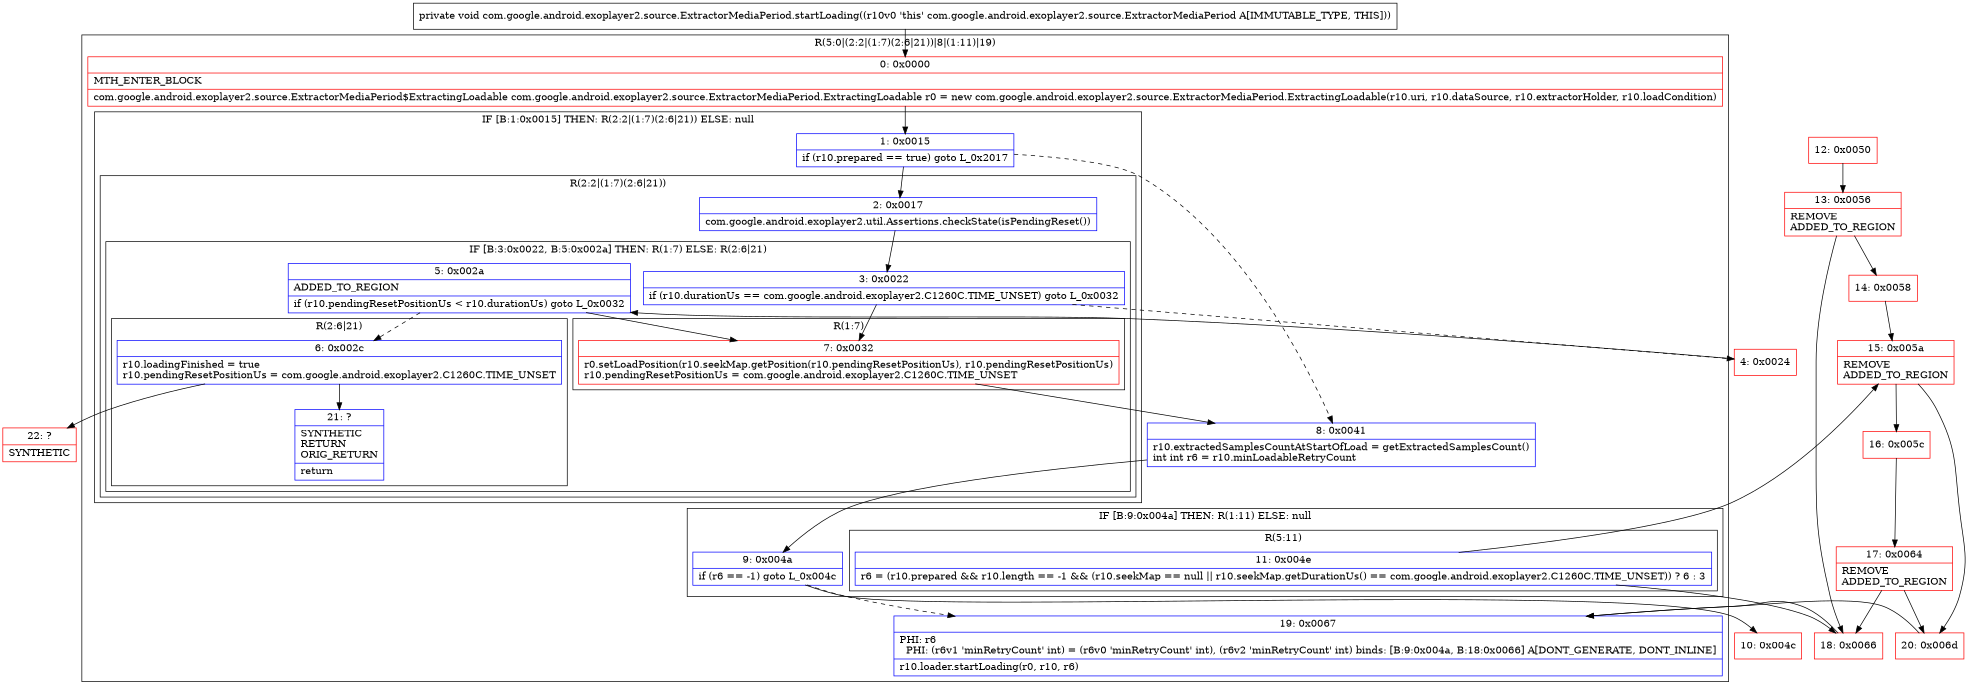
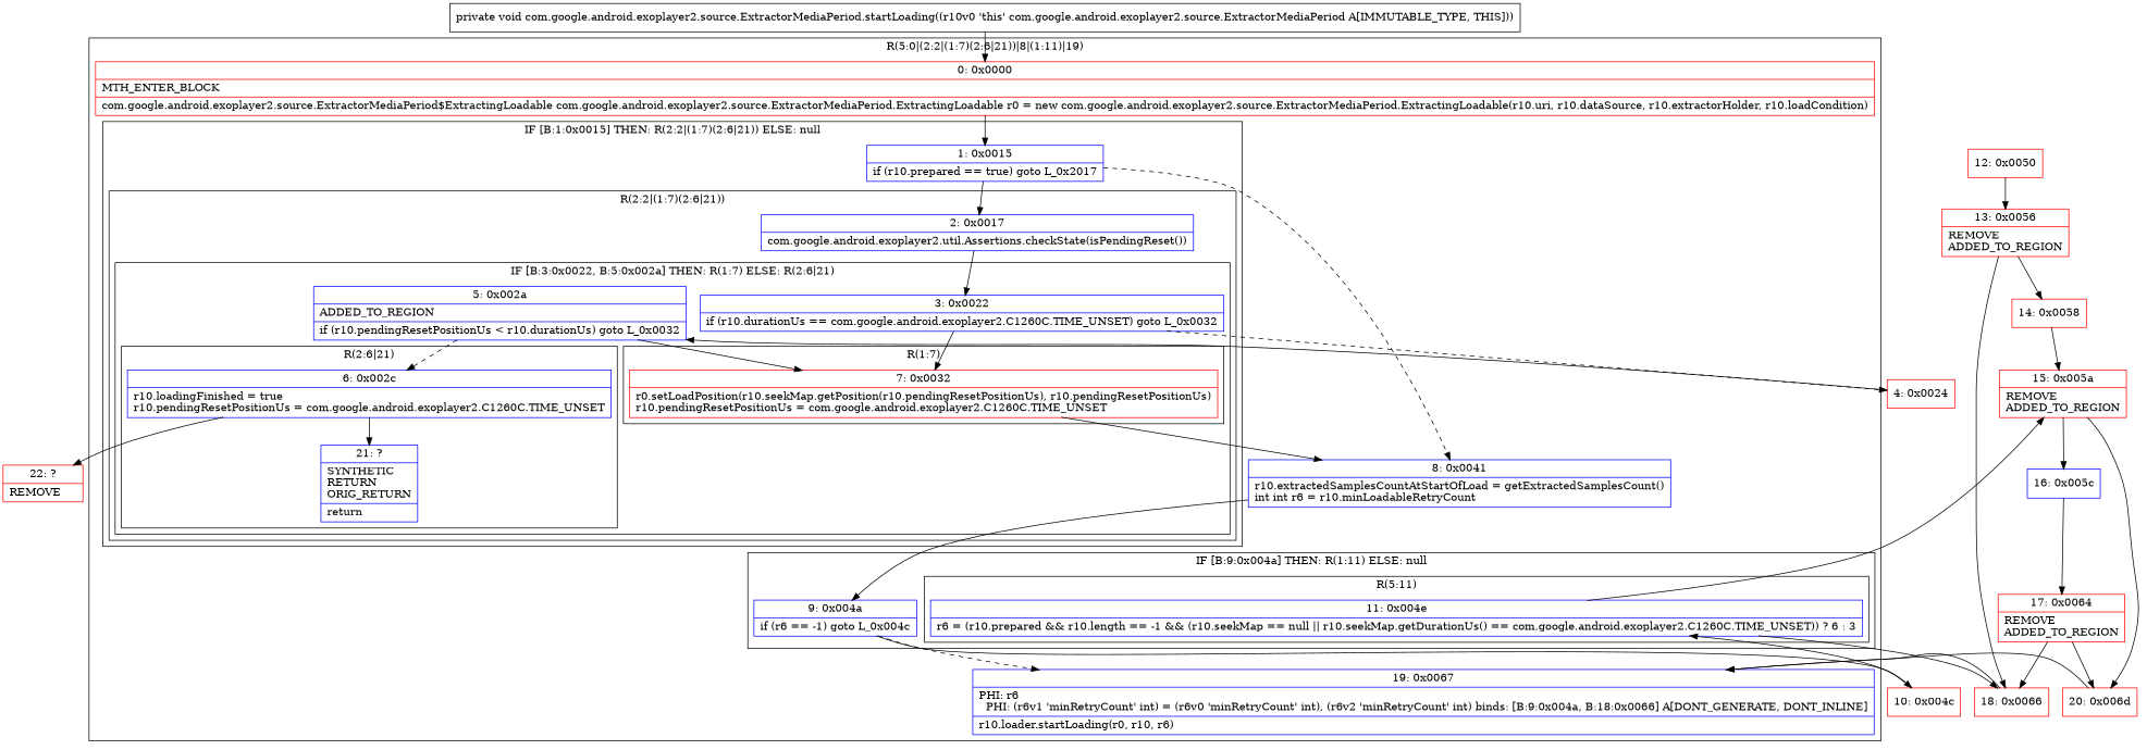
  digraph {
    node [color=red shape=record]
    n1 [label="{7\:\ 0x0032|r0.setLoadPosition(r10.seekMap.getPosition(r10.pendingResetPositionUs), r10.pendingResetPositionUs)\lr10.pendingResetPositionUs = com.google.android.exoplayer2.C1260C.TIME_UNSET\l}"]
    n2 [color=blue label="{6\:\ 0x002c|r10.loadingFinished = true\lr10.pendingResetPositionUs = com.google.android.exoplayer2.C1260C.TIME_UNSET\l}"]
    n3 [color=blue label="{21\:\ ?|SYNTHETIC\lRETURN\lORIG_RETURN\l|return\l}"]
    n4 [color=blue label="{3\:\ 0x0022|if (r10.durationUs == com.google.android.exoplayer2.C1260C.TIME_UNSET) goto L_0x0032\l}"]
    n5 [color=blue label="{5\:\ 0x002a|ADDED_TO_REGION\l|if (r10.pendingResetPositionUs \< r10.durationUs) goto L_0x0032\l}"]
    n6 [color=blue label="{2\:\ 0x0017|com.google.android.exoplayer2.util.Assertions.checkState(isPendingReset())\l}"]
    n7 [color=blue label="{1\:\ 0x0015|if (r10.prepared == true) goto L_0x2017\l}"]
    n8 [color=blue label="{11\:\ 0x004e|r6 = (r10.prepared && r10.length == \-1 && (r10.seekMap == null \|\| r10.seekMap.getDurationUs() == com.google.android.exoplayer2.C1260C.TIME_UNSET)) ? 6 : 3\l}"]
    n9 [color=blue label="{9\:\ 0x004a|if (r6 == \-1) goto L_0x004c\l}"]
    n10 [label="{0\:\ 0x0000|MTH_ENTER_BLOCK\l|com.google.android.exoplayer2.source.ExtractorMediaPeriod$ExtractingLoadable com.google.android.exoplayer2.source.ExtractorMediaPeriod.ExtractingLoadable r0 = new com.google.android.exoplayer2.source.ExtractorMediaPeriod.ExtractingLoadable(r10.uri, r10.dataSource, r10.extractorHolder, r10.loadCondition)\l}"]
    n11 [color=blue label="{8\:\ 0x0041|r10.extractedSamplesCountAtStartOfLoad = getExtractedSamplesCount()\lint int r6 = r10.minLoadableRetryCount\l}"]
    n12 [color=blue label="{19\:\ 0x0067|PHI: r6 \l  PHI: (r6v1 'minRetryCount' int) = (r6v0 'minRetryCount' int), (r6v2 'minRetryCount' int) binds: [B:9:0x004a, B:18:0x0066] A[DONT_GENERATE, DONT_INLINE]\l|r10.loader.startLoading(r0, r10, r6)\l}"]
-   n13 [label="{22\:\ ?|SYNTHETIC\l}"]
+   n13 [label="{22\:\ ?|REMOVE\l}"]
    n14 [label="{4\:\ 0x0024}"]
    n15 [label="{18\:\ 0x0066}"]
    n16 [label="{15\:\ 0x005a|REMOVE\lADDED_TO_REGION\l}"]
    n17 [label="{10\:\ 0x004c}"]
    n18 [label="{12\:\ 0x0050}"]
    n19 [label="{13\:\ 0x0056|REMOVE\lADDED_TO_REGION\l}"]
    n20 [label="{14\:\ 0x0058}"]
-   n21 [label="{16\:\ 0x005c}"]
+   n21 [color=blue label="{16\:\ 0x005c}"]
    n22 [label="{20\:\ 0x006d}"]
    n23 [label="{17\:\ 0x0064|REMOVE\lADDED_TO_REGION\l}"]
    n24 [label="{private void com.google.android.exoplayer2.source.ExtractorMediaPeriod.startLoading((r10v0 'this' com.google.android.exoplayer2.source.ExtractorMediaPeriod A[IMMUTABLE_TYPE, THIS])) }" color=""]
    subgraph cluster_1 {
      label="R(5:0|(2:2|(1:7)(2:6|21))|8|(1:11)|19)"
      n10
      n11
      n12
      subgraph cluster_2 {
        label="IF [B:1:0x0015] THEN: R(2:2|(1:7)(2:6|21)) ELSE: null"
        n7
        subgraph cluster_3 {
          label="R(2:2|(1:7)(2:6|21))"
          n6
          subgraph cluster_4 {
            label="IF [B:3:0x0022, B:5:0x002a] THEN: R(1:7) ELSE: R(2:6|21)"
            n4
            n5
            subgraph cluster_5 {
              label="R(1:7)"
              n1
            }
            subgraph cluster_6 {
              label="R(2:6|21)"
              n2
              n3
            }
          }
        }
      }
      subgraph cluster_7 {
        label="IF [B:9:0x004a] THEN: R(1:11) ELSE: null"
        n9
        subgraph cluster_8 {
          label="R(5:11)"
          n8
        }
      }
    }
    n1 -> n11
    n2 -> n3
    n2 -> n13
    n4 -> n1
    n4 -> n14 [style=dashed]
    n5 -> n1
    n5 -> n2 [style=dashed]
    n6 -> n4
    n7 -> n6
    n7 -> n11 [style=dashed]
    n8 -> n15
    n8 -> n16
    n9 -> n12 [style=dashed]
    n9 -> n17
    n10 -> n7
    n11 -> n9
    n14 -> n5
    n15 -> n12
    n16 -> n21
    n16 -> n22
+   n17 -> n8
    n18 -> n19
    n19 -> n15
    n19 -> n20
    n20 -> n16
    n21 -> n23
    n22 -> n12
    n23 -> n15
    n23 -> n22
    n24 -> n10
  }
